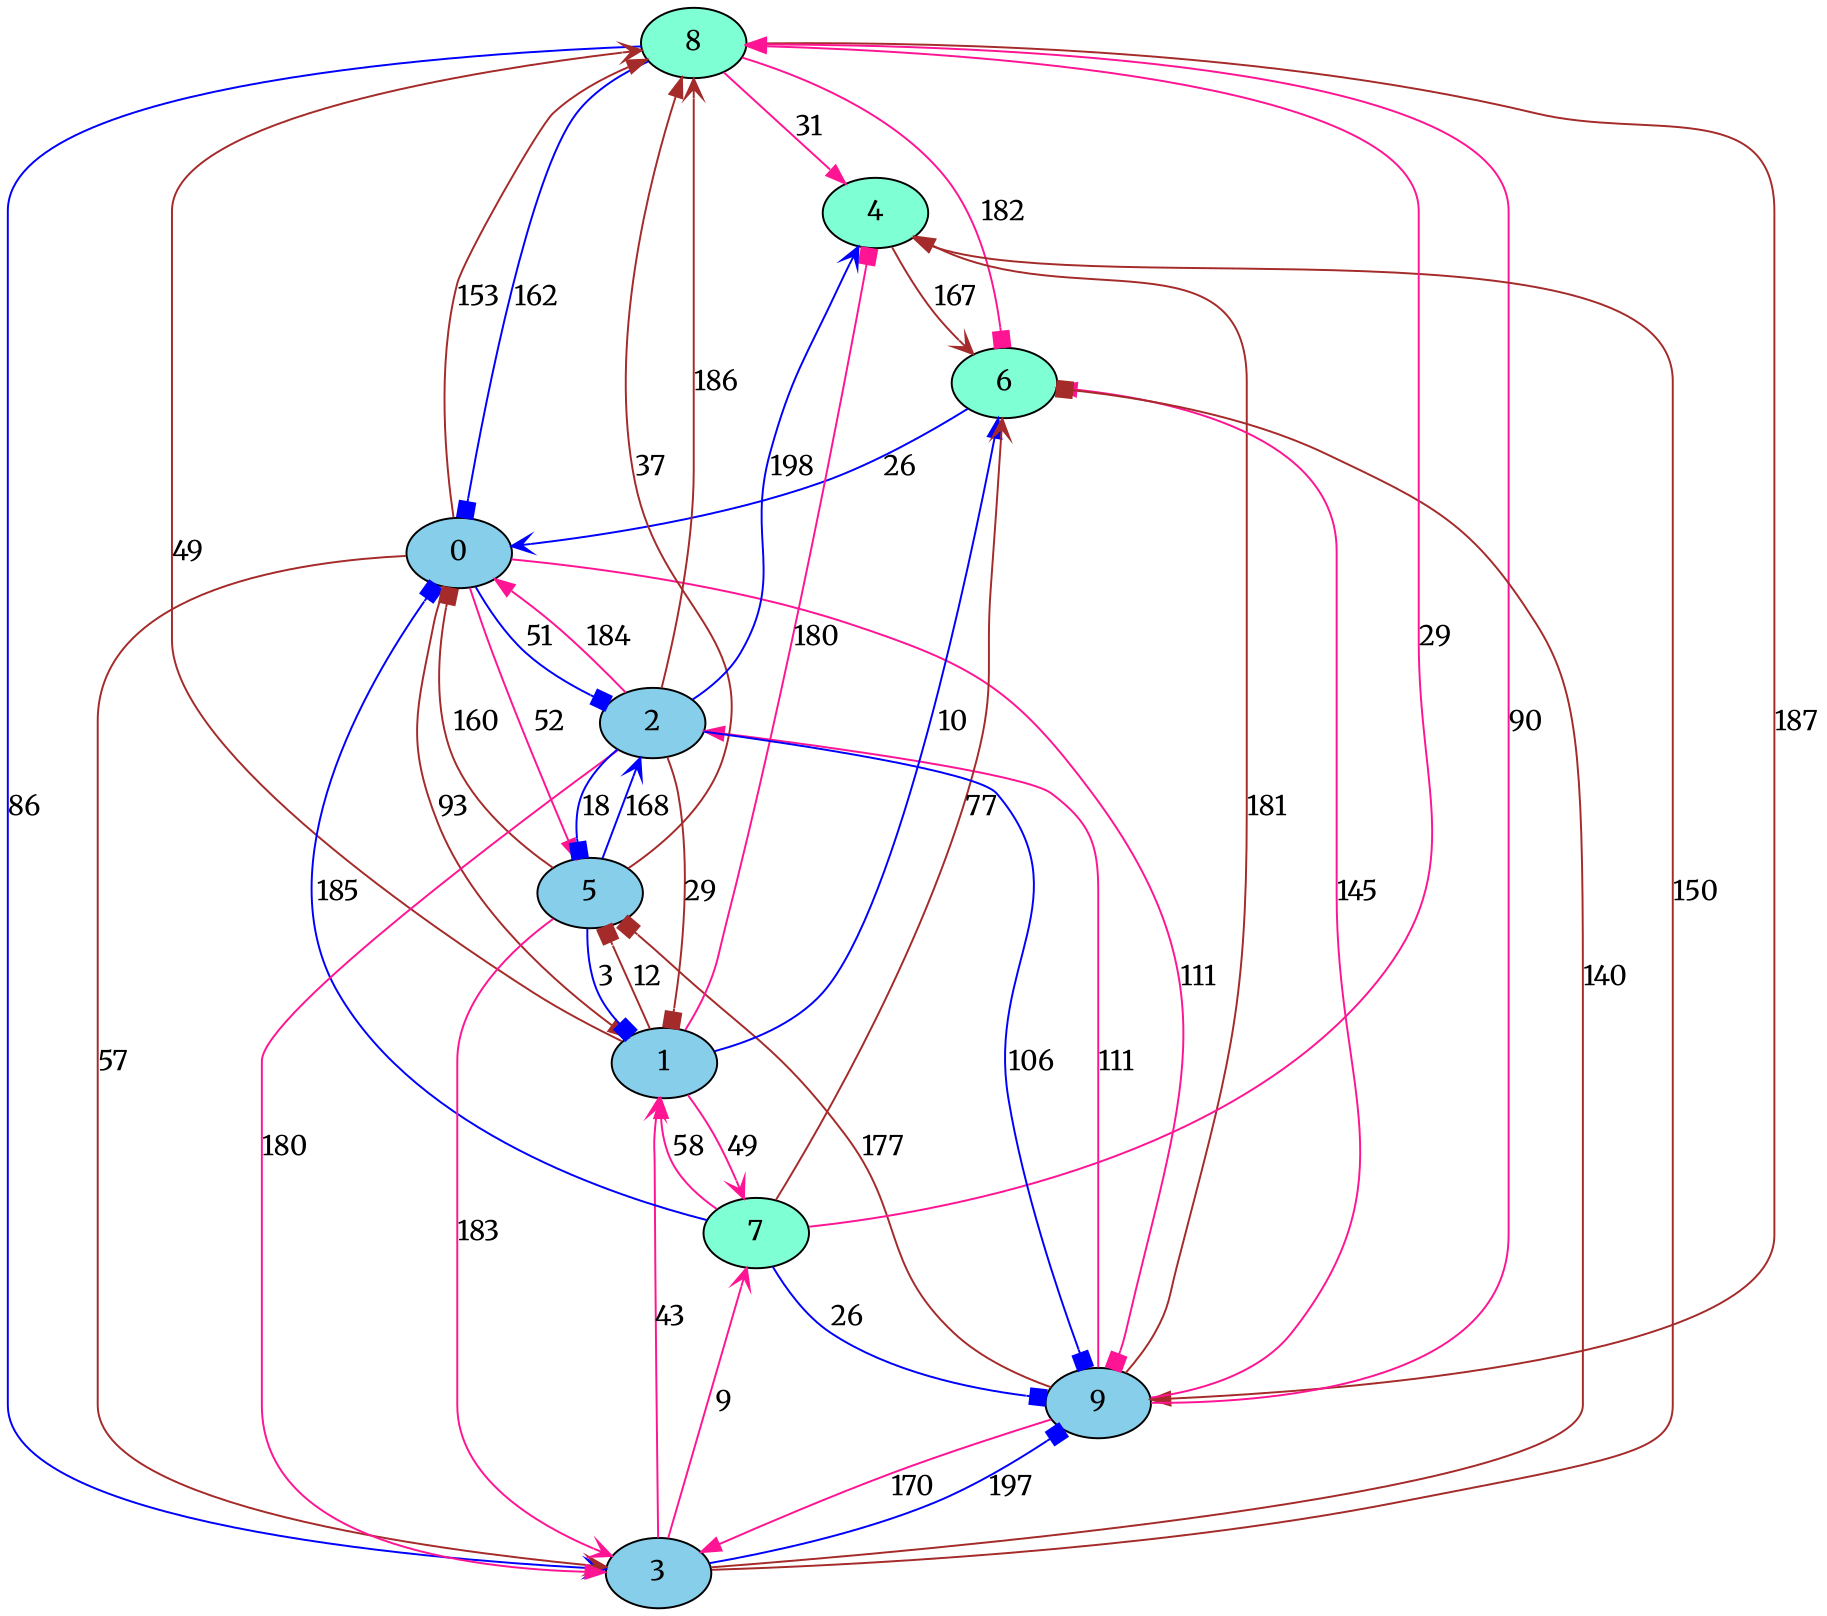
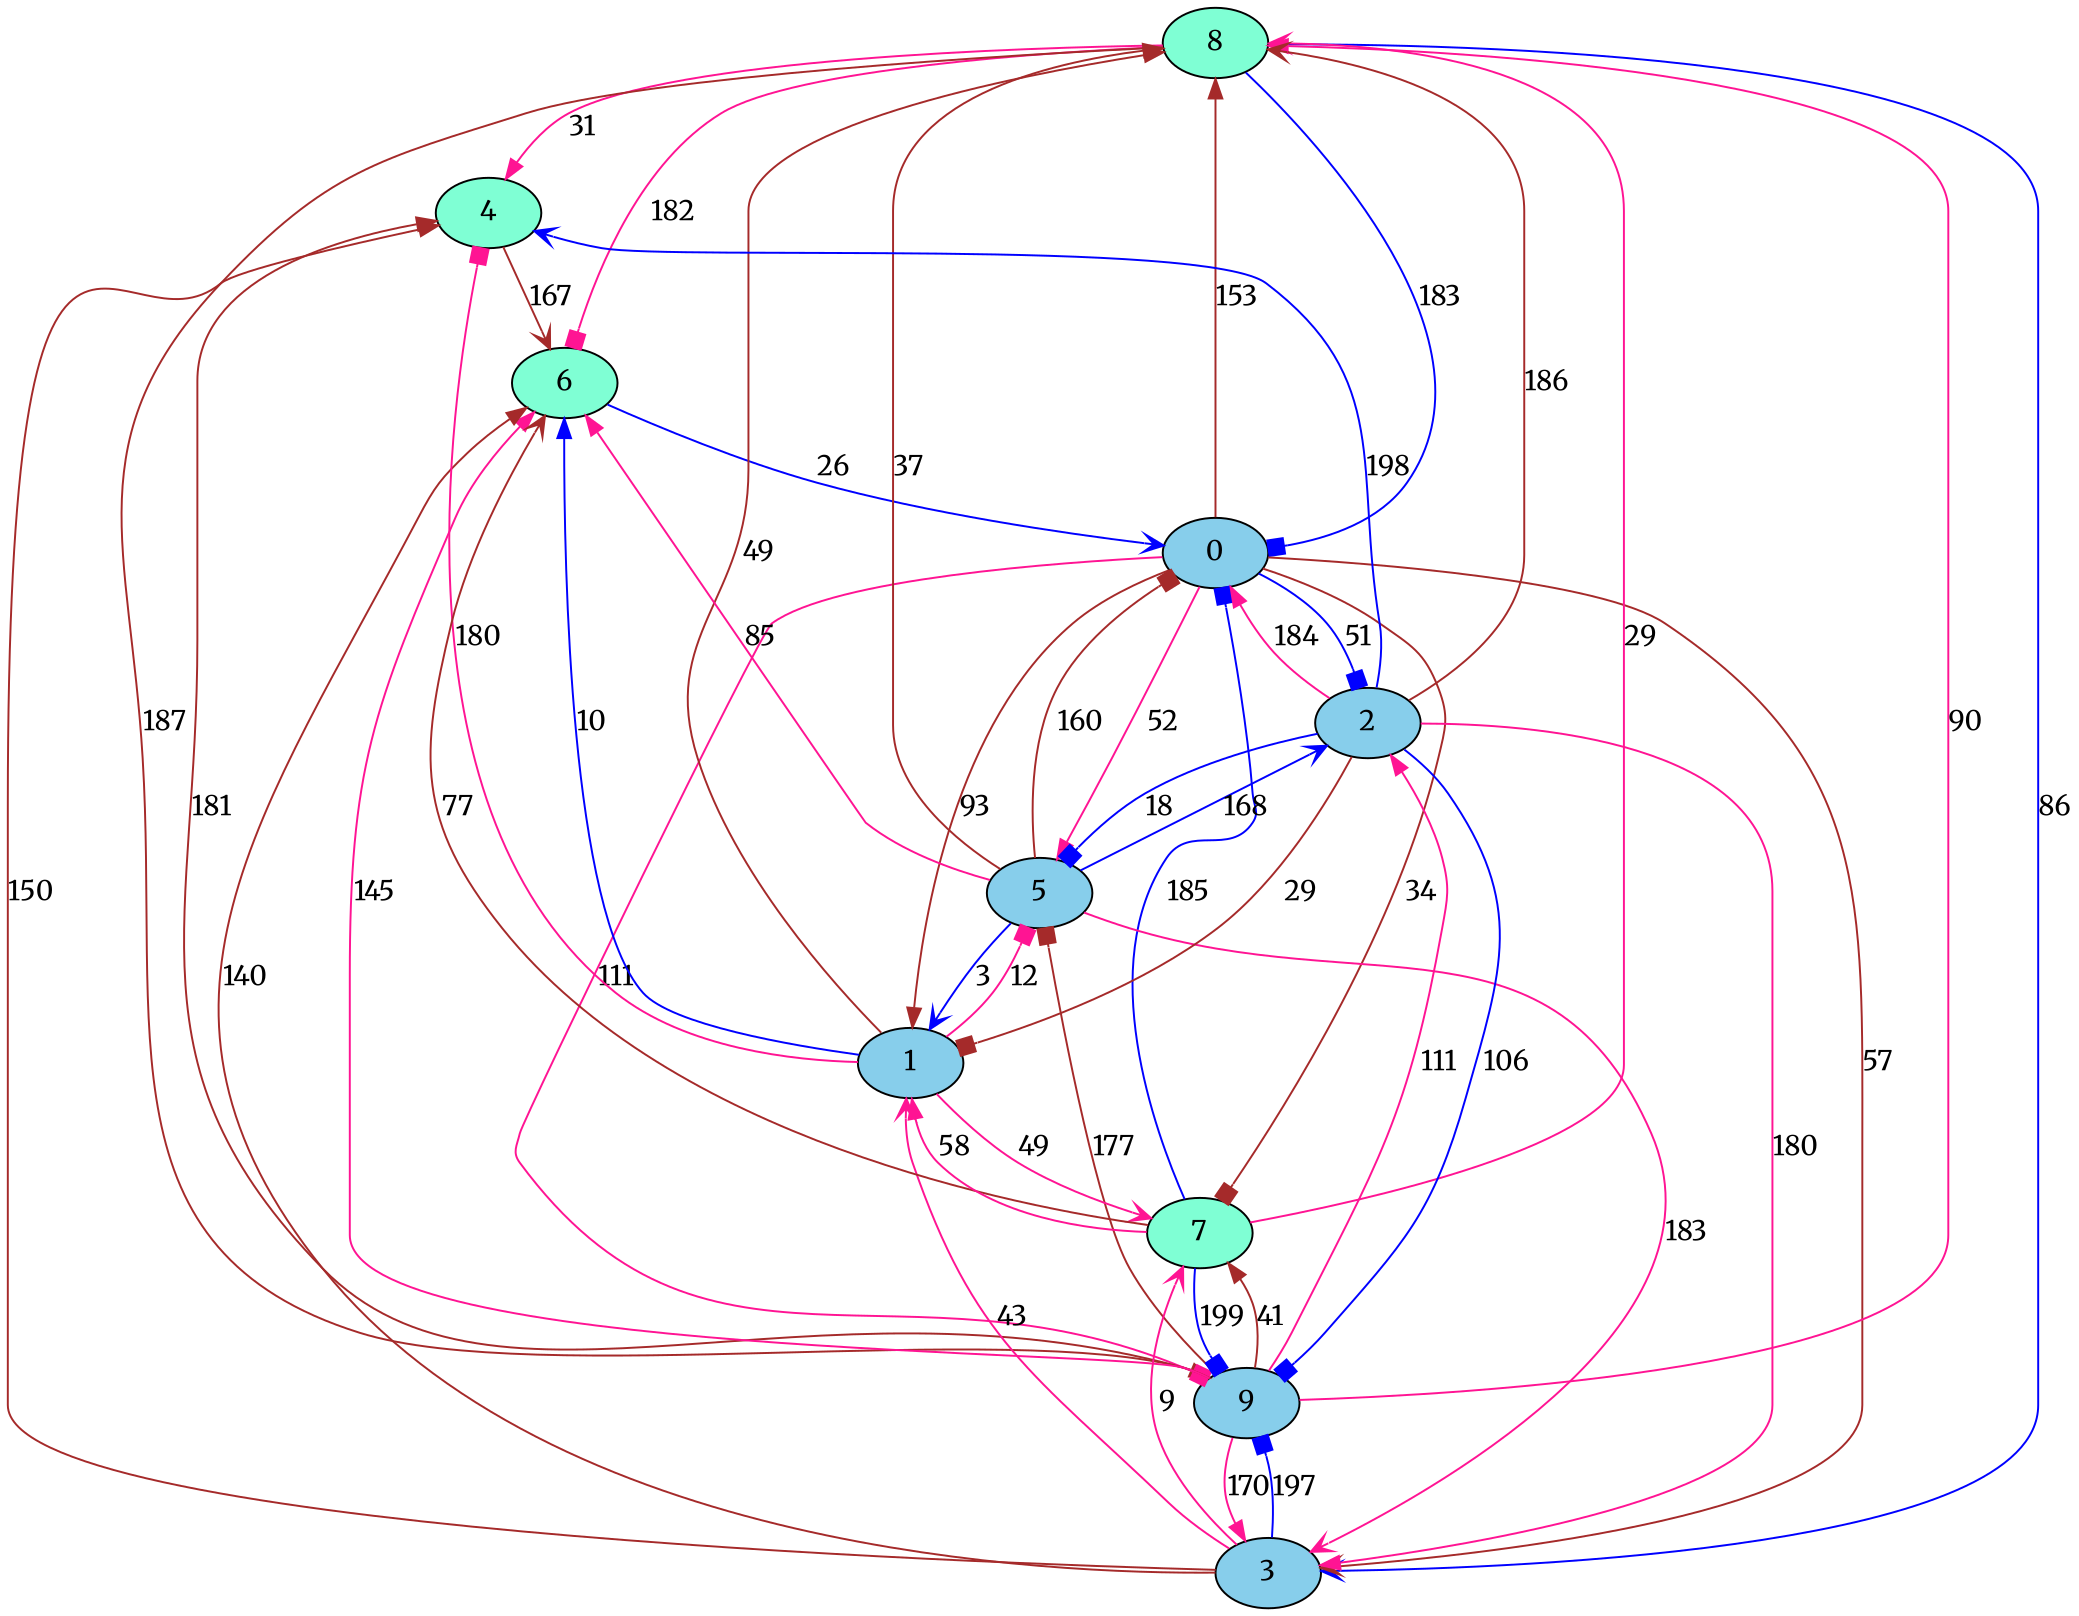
  digraph {
    fontname=Merriweather
    node [fillcolor=skyblue fontname=Merriweather style=filled]
    edge [arrowhead=normal color=deeppink fontname=Merriweather]
    8 [fillcolor=aquamarine]
    4 [fillcolor=aquamarine]
    6 [fillcolor=aquamarine]
    0
    9
    3
    1
    7 [fillcolor=aquamarine]
    5
    2
    8 -> 4 [label=31]
    8 -> 6 [arrowhead=box label=182]
-   8 -> 0 [arrowhead=box color=blue label=162]
+   8 -> 0 [arrowhead=box color=blue label=183]
    8 -> 9 [color=brown label=187]
    8 -> 3 [arrowhead=vee color=blue label=86]
    4 -> 6 [arrowhead=vee color=brown label=167]
    6 -> 0 [arrowhead=vee color=blue label=26]
    0 -> 8 [color=brown label=153]
    0 -> 9 [arrowhead=box label=111]
    0 -> 3 [arrowhead=vee color=brown label=57]
    0 -> 1 [color=brown label=93]
+   0 -> 7 [arrowhead=box color=brown label=34]
    0 -> 5 [label=52]
    0 -> 2 [arrowhead=box color=blue label=51]
    9 -> 8 [label=90]
    9 -> 4 [color=brown label=181]
    9 -> 6 [label=145]
    9 -> 3 [label=170]
+   9 -> 7 [color=brown label=41]
    9 -> 5 [arrowhead=box color=brown label=177]
    9 -> 2 [label=111]
    3 -> 4 [color=brown label=150]
-   3 -> 6 [arrowhead=box color=brown label=140]
+   3 -> 6 [color=brown label=140]
    3 -> 9 [arrowhead=box color=blue label=197]
    3 -> 1 [arrowhead=vee label=43]
    3 -> 7 [arrowhead=vee label=9]
-   1 -> 8 [arrowhead=vee color=brown label=49]
+   1 -> 8 [color=brown label=49]
    1 -> 4 [arrowhead=box label=180]
    1 -> 6 [color=blue label=10]
    1 -> 7 [arrowhead=vee label=49]
-   1 -> 5 [arrowhead=box color=brown label=12]
-   7 -> 8 [label=29]
+   1 -> 5 [arrowhead=box label=12]
+   7 -> 8 [arrowhead=vee label=29]
    7 -> 6 [arrowhead=vee color=brown label=77]
    7 -> 0 [arrowhead=box color=blue label=185]
-   7 -> 9 [arrowhead=box color=blue label=26]
+   7 -> 9 [arrowhead=box color=blue label=199]
    7 -> 1 [label=58]
    5 -> 8 [color=brown label=37]
+   5 -> 6 [label=85]
    5 -> 0 [arrowhead=box color=brown label=160]
    5 -> 3 [arrowhead=vee label=183]
-   5 -> 1 [arrowhead=box color=blue label=3]
+   5 -> 1 [arrowhead=vee color=blue label=3]
    5 -> 2 [arrowhead=vee color=blue label=168]
    2 -> 8 [arrowhead=vee color=brown label=186]
    2 -> 4 [arrowhead=vee color=blue label=198]
    2 -> 0 [label=184]
    2 -> 9 [arrowhead=box color=blue label=106]
    2 -> 3 [label=180]
    2 -> 1 [arrowhead=box color=brown label=29]
    2 -> 5 [arrowhead=box color=blue label=18]
  }
